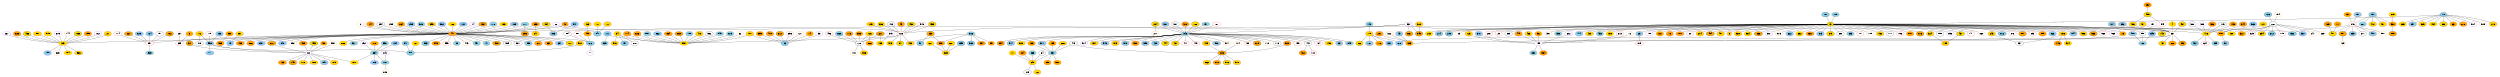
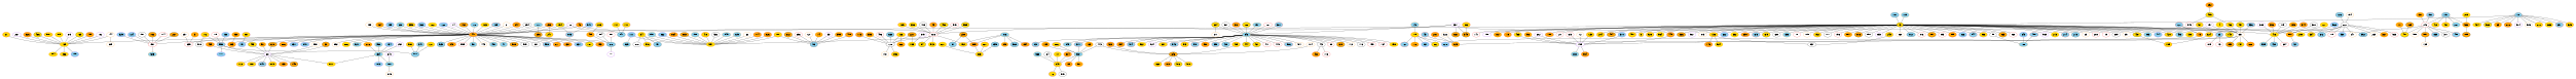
  strict graph {
    "edge"="{}"
    file="/Users/felicedeluca/Developer/UofA/mlgd/pipeline/impred/tmp_workspace/eucore/set1/layers/EU_core_Layer_8_drawing_improved.dot"
    "graph"="{'file': '/Users/felicedeluca/Developer/UofA/mlgd/pipeline/impred/tmp_workspace/eucore/set1/layers/EU_core_Layer_8_drawing_improved.dot'}"
    "node"="{'height': '', 'level': '', 'pos': '', 'width': ''}"
    node [color=darkorange fillcolor=white level=2 style=filled]
    10 [color=black fillcolor=skyblue height=0.05 level=1 width=0.05]
    13 [color=black fillcolor=gold height=0.05 level=1 width=0.05]
    210 [color=red fillcolor=gold level=4]
    265 [fillcolor=gold level=3]
    291 [color=red fillcolor=skyblue]
    325 [color=red fillcolor=gold]
    484 [fillcolor=gold height=0.05 level=1 width=0.05]
    582 [color=black fillcolor=gold level=4]
    63 [fillcolor=orange level=4]
    878 [color=purple fillcolor=orange level=4]
    904 [color=purple level=4]
    905 [level=4]
    441 [color=purple fillcolor=orange height=0.05 level=1 width=0.05]
    416 [fillcolor=gold height=0.05 level=1 width=0.05]
    800 [fillcolor=orange]
    15 [fillcolor=orange height=0.05 level=1 width=0.05]
    136 [color=red fillcolor=gold height=0.05 level=1 width=0.05]
    138 [fillcolor=gold level=4]
    141 [color=red]
    158 [color=purple height=0.05 level=1 width=0.05]
    167 [fillcolor=orange]
    18 [color=red fillcolor=orange]
    180 [color=purple fillcolor=orange height=0.05 level=1 width=0.05]
    20 [color=red]
    204 [color=red fillcolor=gold]
    213 [fillcolor=gold]
    214 [color=red fillcolor=skyblue level=3]
    215 [color=black fillcolor=skyblue]
    23 [color=red fillcolor=skyblue]
    25
    280 [fillcolor=gold height=0.05 level=1 width=0.05]
    288 [color=red level=4]
    29 [color=red]
    389 [color=black level=4]
    391
    393 [fillcolor=skyblue level=3]
    414 [color=purple fillcolor=skyblue]
    420 [color=purple fillcolor=gold height=0.05 level=1 width=0.05]
    433 [fillcolor=skyblue]
    437 [color=black fillcolor=gold height=0.05 level=1 width=0.05]
    454 [color=black fillcolor=orange height=0.05 level=1 width=0.05]
    457 [color=red fillcolor=gold]
    5 [color=purple fillcolor=gold height=0.05 level=1 width=0.05]
    528 [color=red fillcolor=gold level=4]
    55 [color=black height=0.05 level=1 width=0.05]
    564 [fillcolor=gold]
    566 [color=black fillcolor=orange height=0.05 level=1 width=0.05]
    567 [color=purple]
    573 [height=0.05 level=1 width=0.05]
    592 [color=black fillcolor=skyblue height=0.05 level=1 width=0.05]
    622 [color=purple fillcolor=skyblue level=4]
    632 [fillcolor=gold]
    650 [color=purple fillcolor=orange height=0.05 level=1 width=0.05]
    673 [color=red fillcolor=skyblue]
    679 [color=black fillcolor=gold level=4]
    680 [color=black]
    693 [fillcolor=skyblue level=3]
    70 [color=red level=4]
    709
    752 [color=purple fillcolor=gold level=3]
    777 [color=black level=4]
    796 [color=red level=3]
    807 [fillcolor=orange]
    816 [color=black fillcolor=orange level=4]
    850 [color=black]
    853 [color=purple]
    860 [height=0.05 level=1 width=0.05]
    872 [color=black fillcolor=skyblue height=0.05 level=1 width=0.05]
    876 [color=red level=4]
    887 [color=black fillcolor=orange]
    893 [color=red]
    899 [color=red fillcolor=orange]
    926 [color=purple fillcolor=skyblue]
    944 [color=red fillcolor=skyblue level=3]
    956 [color=purple fillcolor=gold level=4]
    963 [color=black fillcolor=orange]
    968 [color=red]
    969 [color=purple level=3]
    769 [fillcolor=gold height=0.05 level=1 width=0.05]
    851 [color=red height=0.05 level=1 width=0.05]
    635 [color=red height=0.05 level=1 width=0.05]
    983 [color=red fillcolor=orange level=3]
    79 [color=purple fillcolor=skyblue]
    443
    451 [fillcolor=skyblue level=4]
    47 [fillcolor=skyblue level=3]
    508 [color=black fillcolor=orange height=0.05 level=1 width=0.05]
    509 [color=black height=0.05 level=1 width=0.05]
    521 [color=black height=0.05 level=1 width=0.05]
    598 [color=red fillcolor=skyblue]
    610 [color=black fillcolor=orange height=0.05 level=1 width=0.05]
    611 [color=purple fillcolor=orange]
    631 [color=purple fillcolor=orange height=0.05 level=1 width=0.05]
    637 [color=purple fillcolor=skyblue height=0.05 level=1 width=0.05]
    676 [color=black fillcolor=skyblue height=0.05 level=1 width=0.05]
    707 [color=black fillcolor=gold]
    793 [color=red fillcolor=orange height=0.05 level=1 width=0.05]
    806 [color=red fillcolor=orange level=4]
    831 [color=purple fillcolor=skyblue height=0.05 level=1 width=0.05]
    840 [color=purple fillcolor=skyblue height=0.05 level=1 width=0.05]
    852
    886 [fillcolor=gold level=3]
    921 [fillcolor=skyblue height=0.05 level=1 width=0.05]
    923 [color=black fillcolor=skyblue]
    948 [color=red fillcolor=orange height=0.05 level=1 width=0.05]
    955 [color=red height=0.05 level=1 width=0.05]
    98 [fillcolor=skyblue level=3]
    432 [color=black fillcolor=skyblue]
    624 [color=red height=0.05 level=1 width=0.05]
    939 [fillcolor=skyblue level=4]
    92 [color=red fillcolor=skyblue level=4]
    799 [color=purple height=0.05 level=1 width=0.05]
    524 [fillcolor=gold]
    746 [color=red fillcolor=orange]
    837 [color=black height=0.05 level=1 width=0.05]
+   73 [color=red]
    819 [color=red]
    789 [color=red fillcolor=gold]
    788 [fillcolor=skyblue height=0.05 level=1 width=0.05]
    102 [fillcolor=gold height=0.05 level=1 width=0.05]
    795 [color=purple fillcolor=skyblue]
    825
    854 [fillcolor=gold height=0.05 level=1 width=0.05]
    936 [color=purple fillcolor=gold height=0.05 level=1 width=0.05]
    925 [fillcolor=skyblue height=0.05 level=1 width=0.05]
    68 [color=purple height=0.05 level=1 width=0.05]
    77 [color=purple level=4]
    104 [height=0.05 level=1 width=0.05]
    646 [color=black fillcolor=orange height=0.05 level=1 width=0.05]
    662 [color=red fillcolor=gold]
    810 [color=purple fillcolor=orange level=4]
    916 [color=black fillcolor=gold]
    970 [color=purple fillcolor=gold]
    105 [color=red fillcolor=gold height=0.05 level=1 width=0.05]
    616 [color=red height=0.05 level=1 width=0.05]
    957 [fillcolor=gold height=0.05 level=1 width=0.05]
    728 [color=black height=0.05 level=1 width=0.05]
    792 [color=purple fillcolor=gold height=0.05 level=1 width=0.05]
    84 [color=black fillcolor=gold]
    913 [fillcolor=gold]
    731 [level=4]
    896 [color=red fillcolor=gold level=4]
    107 [color=black fillcolor=skyblue level=3]
    108 [color=black fillcolor=gold level=3]
    346 [fillcolor=skyblue height=0.05 level=1 width=0.05]
    371 [color=red fillcolor=skyblue height=0.05 level=1 width=0.05]
    398 [color=red fillcolor=skyblue]
    428 [color=black fillcolor=skyblue level=4]
    442 [color=black]
    444 [color=black fillcolor=gold]
    461 [color=black fillcolor=gold level=4]
    471 [color=red level=4]
    479 [color=red height=0.05 level=1 width=0.05]
    506 [color=red fillcolor=skyblue height=0.05 level=1 width=0.05]
    577 [height=0.05 level=1 width=0.05]
    58 [color=red height=0.05 level=1 width=0.05]
    618 [color=black fillcolor=orange]
    712
    716 [color=black]
    759 [color=red height=0.05 level=1 width=0.05]
    764 [color=red height=0.05 level=1 width=0.05]
    798 [fillcolor=gold height=0.05 level=1 width=0.05]
    83 [color=red fillcolor=skyblue]
    849 [fillcolor=skyblue height=0.05 level=1 width=0.05]
    894 [color=purple fillcolor=orange]
    914 [color=red fillcolor=skyblue]
    922 [fillcolor=gold height=0.05 level=1 width=0.05]
    924 [color=purple level=4]
    927 [color=purple fillcolor=gold height=0.05 level=1 width=0.05]
    946 [color=red fillcolor=skyblue height=0.05 level=1 width=0.05]
    973 [color=red fillcolor=gold]
    978 [color=red fillcolor=skyblue level=4]
    980 [color=red fillcolor=orange]
    537 [fillcolor=skyblue height=0.05 level=1 width=0.05]
    482 [color=red fillcolor=orange]
    713 [color=red]
    11 [fillcolor=orange level=3]
    401 [color=black fillcolor=gold level=3]
    111 [color=purple fillcolor=skyblue]
    829 [fillcolor=skyblue]
    113 [color=purple fillcolor=orange level=3]
    115 [color=black height=0.05 level=1 width=0.05]
    119 [fillcolor=skyblue]
    121 [fillcolor=gold level=4]
    122 [color=purple fillcolor=skyblue height=0.05 level=1 width=0.05]
    126 [color=black fillcolor=skyblue level=3]
    222 [color=black]
    247
    269
    327 [fillcolor=orange]
    525 [color=red level=4]
    654 [color=purple fillcolor=gold]
    672 [color=black fillcolor=skyblue]
    719 [color=red level=4]
    930 [color=purple fillcolor=skyblue level=4]
    127 [color=red fillcolor=skyblue level=4]
    143 [color=black fillcolor=gold level=4]
    830 [fillcolor=skyblue level=4]
    934 [color=red fillcolor=orange]
    134 [color=purple fillcolor=skyblue height=0.05 level=1 width=0.05]
    634 [fillcolor=skyblue height=0.05 level=1 width=0.05]
    787 [fillcolor=skyblue height=0.05 level=1 width=0.05]
    813 [color=purple fillcolor=skyblue height=0.05 level=1 width=0.05]
    817 [fillcolor=gold height=0.05 level=1 width=0.05]
    815 [level=3]
    137 [fillcolor=orange level=3]
    246 [color=red]
    377 [color=black]
    490 [color=red fillcolor=skyblue level=3]
    550
    591 [color=black fillcolor=orange level=4]
    839 [color=red fillcolor=skyblue level=4]
    729 [level=4]
    14 [color=purple height=0.05 level=1 width=0.05]
    140 [fillcolor=skyblue]
    175 [color=red fillcolor=gold]
    361 [color=purple fillcolor=skyblue level=4]
    66 [color=black fillcolor=gold level=4]
    678 [color=purple fillcolor=skyblue]
    761 [color=red fillcolor=skyblue level=4]
    776 [fillcolor=orange level=4]
    151 [fillcolor=skyblue height=0.05 level=1 width=0.05]
    152 [color=black fillcolor=orange height=0.05 level=1 width=0.05]
    154 [color=black fillcolor=gold height=0.05 level=1 width=0.05]
    803 [color=red fillcolor=skyblue]
    157 [color=purple]
    651 [height=0.05 level=1 width=0.05]
    823 [fillcolor=orange]
    737 [color=purple fillcolor=gold level=4]
    828 [color=red fillcolor=orange level=3]
    892 [color=black fillcolor=orange]
    159 [color=purple fillcolor=orange level=4]
    163 [fillcolor=orange]
    648 [color=red fillcolor=gold]
    89 [color=red fillcolor=orange]
    981 [fillcolor=orange level=4]
    76 [color=purple fillcolor=gold]
    915 [color=black]
    165 [color=black fillcolor=orange level=3]
    17 [fillcolor=gold level=4]
    172 [color=red fillcolor=gold level=4]
    558 [color=red fillcolor=skyblue height=0.05 level=1 width=0.05]
    918 [color=black level=4]
    908 [color=black fillcolor=skyblue]
    771 [color=purple fillcolor=skyblue height=0.05 level=1 width=0.05]
    733 [color=red fillcolor=orange height=0.05 level=1 width=0.05]
    745 [color=black fillcolor=orange level=4]
    772 [color=red fillcolor=gold height=0.05 level=1 width=0.05]
    780 [color=purple fillcolor=gold height=0.05 level=1 width=0.05]
    847 [color=red fillcolor=skyblue]
    875 [color=red fillcolor=gold]
    174 [color=red height=0.05 level=1 width=0.05]
    177 [fillcolor=skyblue height=0.05 level=1 width=0.05]
    256 [color=black fillcolor=orange level=4]
    178 [fillcolor=skyblue level=4]
    179 [color=red]
    181 [color=red height=0.05 level=1 width=0.05]
    182 [color=purple level=3]
    183 [fillcolor=gold height=0.05 level=1 width=0.05]
    185 [fillcolor=orange]
    187 [color=red fillcolor=gold]
    96 [color=black fillcolor=skyblue]
    189 [color=red fillcolor=skyblue height=0.05 level=1 width=0.05]
    191 [color=red fillcolor=skyblue]
    194 [level=4]
    195 [fillcolor=orange level=3]
    197 [color=black fillcolor=skyblue]
    287 [fillcolor=skyblue level=4]
    412 [color=purple fillcolor=gold level=4]
    481 [color=red fillcolor=gold]
    580 [fillcolor=orange level=3]
    889 [color=black fillcolor=orange level=3]
    198 [fillcolor=skyblue]
    2
    203 [color=purple fillcolor=gold level=4]
    499 [fillcolor=orange level=4]
    21 [color=red fillcolor=gold]
    22 [color=purple height=0.05 level=1 width=0.05]
    841 [color=black fillcolor=skyblue]
    221 [color=black fillcolor=orange height=0.05 level=1 width=0.05]
    783 [fillcolor=gold]
    224 [color=black fillcolor=gold level=3]
    277 [level=3]
    227 [color=black fillcolor=orange height=0.05 level=1 width=0.05]
    230 [color=black fillcolor=orange level=3]
    51 [color=black fillcolor=skyblue level=3]
    809 [color=purple fillcolor=orange height=0.05 level=1 width=0.05]
    863 [color=purple fillcolor=gold]
    233 [color=purple fillcolor=orange height=0.05 level=1 width=0.05]
    241 [color=red fillcolor=gold level=4]
    243 [color=purple fillcolor=gold level=4]
    244 [color=red fillcolor=orange]
    252 [color=purple level=3]
    254 [color=black height=0.05 level=1 width=0.05]
    257 [level=4]
    258 [color=purple fillcolor=skyblue level=4]
    259
    264 [fillcolor=orange]
    267 [color=purple height=0.05 level=1 width=0.05]
    276 [fillcolor=orange height=0.05 level=1 width=0.05]
    279 [fillcolor=gold level=4]
    281 [color=red fillcolor=orange]
    286 [color=purple fillcolor=gold height=0.05 level=1 width=0.05]
    292 [color=red fillcolor=orange level=3]
    455 [color=black fillcolor=gold level=3]
    486 [color=purple fillcolor=gold level=3]
    949 [color=red level=3]
    299 [color=purple fillcolor=skyblue]
    3 [fillcolor=orange level=4]
    301 [color=red fillcolor=skyblue]
    302 [color=red fillcolor=gold level=4]
    349 [color=black fillcolor=orange level=4]
    304 [color=red fillcolor=orange level=4]
    307 [color=black]
    310 [color=purple fillcolor=orange]
    316 [fillcolor=skyblue height=0.05 level=1 width=0.05]
    368 [color=black fillcolor=skyblue]
    834 [color=purple fillcolor=orange height=0.05 level=1 width=0.05]
    85 [fillcolor=orange height=0.05 level=1 width=0.05]
    32 [color=black fillcolor=orange level=4]
    320 [fillcolor=skyblue]
    322 [level=4]
    324 [color=purple fillcolor=gold]
    326 [color=red fillcolor=orange]
    329 [color=purple fillcolor=skyblue height=0.05 level=1 width=0.05]
    33 [color=purple level=4]
    333 [fillcolor=orange level=3]
    336 [fillcolor=gold]
    337 [color=purple height=0.05 level=1 width=0.05]
    661 [color=black fillcolor=orange level=4]
    34 [fillcolor=gold]
    576 [color=purple fillcolor=gold level=4]
    791 [color=black fillcolor=skyblue]
    818 [color=black level=4]
    341 [fillcolor=skyblue level=4]
    344 [color=purple fillcolor=orange level=4]
    350 [fillcolor=orange level=3]
    352 [fillcolor=skyblue]
    355 [color=purple fillcolor=gold height=0.05 level=1 width=0.05]
    370 [color=purple fillcolor=skyblue]
    375 [color=purple]
    380 [color=black]
    382 [color=purple fillcolor=skyblue level=3]
    383 [color=purple level=3]
    387 [color=purple fillcolor=gold level=4]
    396 [color=red fillcolor=orange]
    399 [fillcolor=orange]
    4 [fillcolor=gold]
    40 [color=purple fillcolor=orange height=0.05 level=1 width=0.05]
    403 [color=black level=4]
    408 [color=purple fillcolor=orange level=3]
    409 [color=red fillcolor=gold level=4]
    418 [color=red fillcolor=gold]
    43 [color=red fillcolor=skyblue level=4]
    439 [color=red fillcolor=orange height=0.05 level=1 width=0.05]
    445 [color=purple fillcolor=orange level=3]
    45 [color=purple fillcolor=orange level=3]
    450 [color=black fillcolor=gold height=0.05 level=1 width=0.05]
    453 [color=black fillcolor=gold height=0.05 level=1 width=0.05]
    463 [color=purple fillcolor=gold level=4]
    466 [color=black fillcolor=gold]
    473 [color=black height=0.05 level=1 width=0.05]
    488 [color=red fillcolor=skyblue height=0.05 level=1 width=0.05]
    496 [color=red level=3]
    497 [color=black fillcolor=gold level=4]
    50 [fillcolor=orange height=0.05 level=1 width=0.05]
    507 [color=red fillcolor=gold height=0.05 level=1 width=0.05]
    515 [color=red height=0.05 level=1 width=0.05]
    522 [color=purple fillcolor=orange level=4]
    532 [color=black]
    536 [color=red fillcolor=skyblue height=0.05 level=1 width=0.05]
    541 [color=purple fillcolor=skyblue]
    545 [fillcolor=skyblue height=0.05 level=1 width=0.05]
    551 [level=4]
    559 [color=black fillcolor=gold]
    56 [fillcolor=orange]
    563 [fillcolor=skyblue level=4]
    568 [color=purple fillcolor=skyblue level=4]
    57 [color=purple fillcolor=gold]
    575 [fillcolor=gold level=4]
    584 [color=black]
    587 [color=red]
    602 [color=purple height=0.05 level=1 width=0.05]
    607 [color=red fillcolor=gold]
    612 [color=black fillcolor=orange]
    613 [color=red level=3]
    619 [fillcolor=skyblue]
    62
    64 [color=black level=3]
    640 [color=purple height=0.05 level=1 width=0.05]
    645 [color=purple fillcolor=skyblue level=3]
    656 [color=red level=4]
    668 [color=black fillcolor=skyblue]
    675 [color=purple level=4]
    695 [color=black fillcolor=skyblue level=4]
    711 [color=purple fillcolor=gold level=4]
    717 [fillcolor=gold]
    72
    721 [fillcolor=gold level=3]
    723 [color=red fillcolor=gold level=3]
    724 [color=purple fillcolor=skyblue]
    726 [color=red fillcolor=gold height=0.05 level=1 width=0.05]
    866 [fillcolor=orange level=4]
    727 [level=4]
    74 [fillcolor=orange level=3]
    744
    751 [color=black]
    765 [color=black fillcolor=gold]
    774 [color=red fillcolor=orange]
    782 [color=black fillcolor=orange level=3]
    826 [color=red fillcolor=orange level=4]
    827 [fillcolor=gold]
    857 [fillcolor=skyblue]
    862 [color=purple fillcolor=skyblue height=0.05 level=1 width=0.05]
    864 [color=red fillcolor=orange height=0.05 level=1 width=0.05]
    883 [color=black fillcolor=orange height=0.05 level=1 width=0.05]
    900 [color=red fillcolor=gold]
    10 -- 13
    10 -- 210
    10 -- 265
    10 -- 291
    10 -- 325
    10 -- 484
    10 -- 582
    10 -- 63
    10 -- 878
    10 -- 904
    10 -- 905
    13 -- 441
    13 -- 416
    13 -- 800
    13 -- 15
    13 -- 136
    13 -- 138
    13 -- 141
    13 -- 158
    13 -- 167
    13 -- 18
    13 -- 180
    13 -- 20
    13 -- 204
    13 -- 213
    13 -- 214
    13 -- 215
    13 -- 23
    13 -- 25
    13 -- 280
    13 -- 288
    13 -- 29
    13 -- 389
    13 -- 391
    13 -- 393
    13 -- 414
    13 -- 420
    13 -- 433
    13 -- 437
    13 -- 454
    13 -- 457
    13 -- 5
    13 -- 528
    13 -- 55
    13 -- 564
    13 -- 566
    13 -- 567
    13 -- 573
    13 -- 592
    13 -- 622
    13 -- 632
    13 -- 650
    13 -- 673
    13 -- 679
    13 -- 680
    13 -- 693
    13 -- 70
    13 -- 709
    13 -- 752
    13 -- 777
    13 -- 796
    13 -- 807
    13 -- 816
    13 -- 850
    13 -- 853
    13 -- 860
    13 -- 872
    13 -- 876
    13 -- 887
    13 -- 893
    13 -- 899
    13 -- 926
    13 -- 944
    13 -- 956
    13 -- 963
    13 -- 968
    13 -- 969
    441 -- 769
    441 -- 851
    441 -- 635
    441 -- 983
    441 -- 79
    441 -- 443
    441 -- 451
    441 -- 47
    441 -- 508
    441 -- 509
    441 -- 521
    441 -- 598
    441 -- 610
    441 -- 611
    441 -- 631
    441 -- 637
    441 -- 676
    441 -- 707
    441 -- 793
    441 -- 806
    441 -- 831
    441 -- 840
    441 -- 852
    441 -- 886
    441 -- 921
    441 -- 923
    441 -- 948
    441 -- 955
    441 -- 98
    416 -- 432
    416 -- 624
    416 -- 939
    800 -- 92
    15 -- 799
    136 -- 524
    136 -- 746
    136 -- 837
+   23 -- 73
    23 -- 819
    437 -- 789
    55 -- 788
    769 -- 795
-   769 -- 825
+   744 -- 825
    769 -- 854
    769 -- 936
    851 -- 925
    610 -- 68
    676 -- 77
    799 -- 830
    799 -- 934
    102 -- 441
    68 -- 817
    68 -- 733
    68 -- 745
    68 -- 772
    68 -- 780
    68 -- 847
    68 -- 875
    104 -- 646
    646 -- 662
    646 -- 810
    646 -- 916
    646 -- 970
    105 -- 616
    616 -- 957
    616 -- 728
    616 -- 792
    616 -- 84
    616 -- 913
    728 -- 731
    728 -- 896
    107 -- 13
    108 -- 346
    346 -- 371
    346 -- 398
    346 -- 428
    346 -- 442
    346 -- 444
    346 -- 461
    346 -- 471
    346 -- 479
    346 -- 506
    346 -- 577
    346 -- 58
    346 -- 618
    346 -- 712
    346 -- 716
    346 -- 759
    346 -- 764
    346 -- 798
    346 -- 83
    346 -- 849
    346 -- 894
    346 -- 914
    346 -- 922
    346 -- 924
    346 -- 927
    346 -- 946
    346 -- 973
    346 -- 978
    346 -- 980
    371 -- 537
    442 -- 482
    442 -- 713
    537 -- 648
    537 -- 89
    537 -- 981
    11 -- 401
    111 -- 957
    111 -- 829
    113 -- 728
    115 -- 416
    119 -- 13
    121 -- 800
    122 -- 441
    126 -- 222
    222 -- 280
    222 -- 247
    222 -- 269
    222 -- 327
    222 -- 525
    222 -- 654
    222 -- 672
    222 -- 719
    222 -- 930
    127 -- 15
    127 -- 143
    134 -- 634
    634 -- 787
    634 -- 813
    634 -- 817
    787 -- 815
    137 -- 246
    246 -- 592
    246 -- 401
    246 -- 377
    246 -- 490
    246 -- 550
    246 -- 591
    246 -- 839
    591 -- 729
    14 -- 441
    140 -- 175
    175 -- 361
    175 -- 66
    175 -- 678
    175 -- 761
    175 -- 776
    151 -- 346
    152 -- 441
    154 -- 441
    154 -- 803
    157 -- 651
    651 -- 678
    651 -- 823
    651 -- 737
    651 -- 828
    651 -- 892
    159 -- 769
    163 -- 537
    648 -- 76
    648 -- 915
    165 -- 401
    17 -- 648
    172 -- 558
    172 -- 918
    558 -- 68
    558 -- 908
    558 -- 771
    174 -- 851
    177 -- 441
    177 -- 256
    178 -- 441
    179 -- 558
    181 -- 346
    182 -- 769
    183 -- 441
    185 -- 537
    187 -- 957
    187 -- 96
    189 -- 441
    191 -- 246
    194 -- 222
    195 -- 416
    197 -- 246
    197 -- 287
    197 -- 412
    197 -- 481
    197 -- 580
    580 -- 889
    198 -- 957
    2 -- 441
    203 -- 499
    499 -- 676
    21 -- 769
    22 -- 441
    22 -- 841
    221 -- 728
    221 -- 783
    224 -- 346
    224 -- 277
    227 -- 851
    230 -- 51
    230 -- 809
    809 -- 863
    233 -- 441
    233 -- 241
    243 -- 837
    244 -- 441
    252 -- 634
    254 -- 441
    257 -- 635
    258 -- 558
    259 -- 441
    264 -- 441
    267 -- 769
    276 -- 634
    279 -- 580
    281 -- 823
    286 -- 537
    292 -- 455
    455 -- 486
    455 -- 949
    486 -- 651
    299 -- 441
    3 -- 635
    301 -- 346
    302 -- 349
    304 -- 648
    307 -- 346
    310 -- 346
    316 -- 792
    316 -- 809
    316 -- 368
    316 -- 834
    316 -- 85
    32 -- 68
    320 -- 441
    322 -- 823
    324 -- 789
    326 -- 769
    329 -- 851
    33 -- 96
    333 -- 728
    336 -- 616
    337 -- 616
    337 -- 346
    337 -- 651
    337 -- 349
    337 -- 661
    34 -- 957
    34 -- 576
    34 -- 791
    34 -- 818
    341 -- 908
    344 -- 416
    350 -- 983
    352 -- 634
    355 -- 441
    370 -- 799
    375 -- 783
    380 -- 416
    382 -- 441
    383 -- 416
    387 -- 79
    396 -- 416
    399 -- 96
    4 -- 651
    40 -- 441
    40 -- 616
    403 -- 616
    408 -- 96
    409 -- 646
    418 -- 957
    43 -- 823
    439 -- 68
    445 -- 799
    45 -- 616
    450 -- 616
    453 -- 68
    463 -- 799
    466 -- 769
    473 -- 646
    473 -- 537
    488 -- 788
    496 -- 728
    497 -- 651
    50 -- 68
    507 -- 769
    515 -- 616
    522 -- 646
    532 -- 957
    536 -- 651
    541 -- 803
    545 -- 957
    551 -- 68
    559 -- 616
    56 -- 799
    563 -- 648
    568 -- 800
    57 -- 651
    575 -- 769
    584 -- 676
    587 -- 676
    602 -- 799
    607 -- 863
    612 -- 96
    613 -- 799
    619 -- 957
    62 -- 957
    64 -- 648
    640 -- 787
    645 -- 788
    656 -- 96
    668 -- 728
    675 -- 769
    695 -- 863
    711 -- 841
    717 -- 841
    72 -- 799
    721 -- 908
    723 -- 799
    724 -- 851
    726 -- 728
    726 -- 866
    727 -- 96
    74 -- 96
    744 -- 769
    751 -- 851
    765 -- 769
    774 -- 957
    782 -- 851
    826 -- 957
    827 -- 863
    857 -- 957
    862 -- 957
    864 -- 957
    883 -- 957
    900 -- 908
  }
